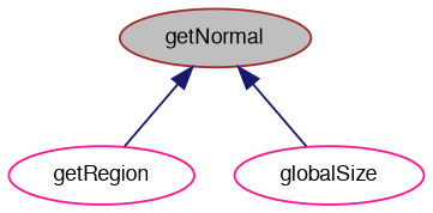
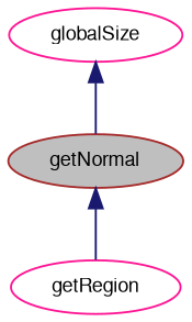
  digraph {
    rankdir=TB
    node [color=deeppink fontname=FreeSans fontsize=10 shape=ellipse]
    edge [color=midnightblue dir=back fontname=FreeSans fontsize=10 labelfontname=FreeSans labelfontsize=10 style=solid]
    n1 [color=brown fillcolor=grey75 fontcolor=black height=0.2 label=getNormal style=filled width=0.4]
    n2 [height=0.2 label=getRegion width=0.4]
    n3 [height=0.2 label=globalSize width=0.4]
    n1 -> n2
-   n1 -> n3
+   n3 -> n1
  }
